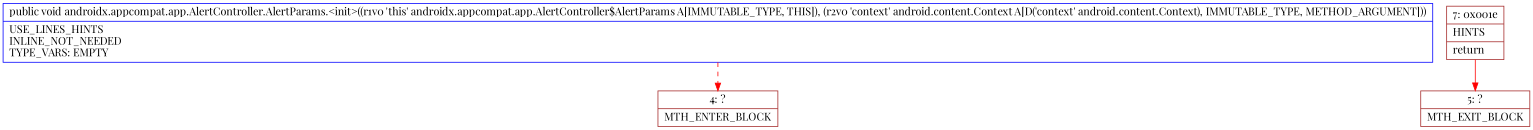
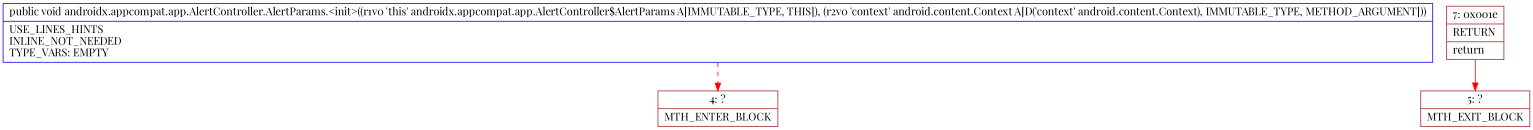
  digraph {
    fontname="Playfair Display"
    node [color=brown fontname="Playfair Display" shape=record]
    edge [color=red fontname="Playfair Display"]
    n1 [label="{4\:\ ?|MTH_ENTER_BLOCK\l}"]
-   n2 [label="{7\:\ 0x001e|HINTS\l|return\l}"]
+   n2 [label="{7\:\ 0x001e|RETURN\l|return\l}"]
    n3 [label="{5\:\ ?|MTH_EXIT_BLOCK\l}"]
    n4 [color=blue label="{public void androidx.appcompat.app.AlertController.AlertParams.\<init\>((r1v0 'this' androidx.appcompat.app.AlertController$AlertParams A[IMMUTABLE_TYPE, THIS]), (r2v0 'context' android.content.Context A[D('context' android.content.Context), IMMUTABLE_TYPE, METHOD_ARGUMENT]))  | USE_LINES_HINTS\lINLINE_NOT_NEEDED\lTYPE_VARS: EMPTY\l}"]
    n2 -> n3 [style=solid]
    n4 -> n1 [style=dashed]
  }
